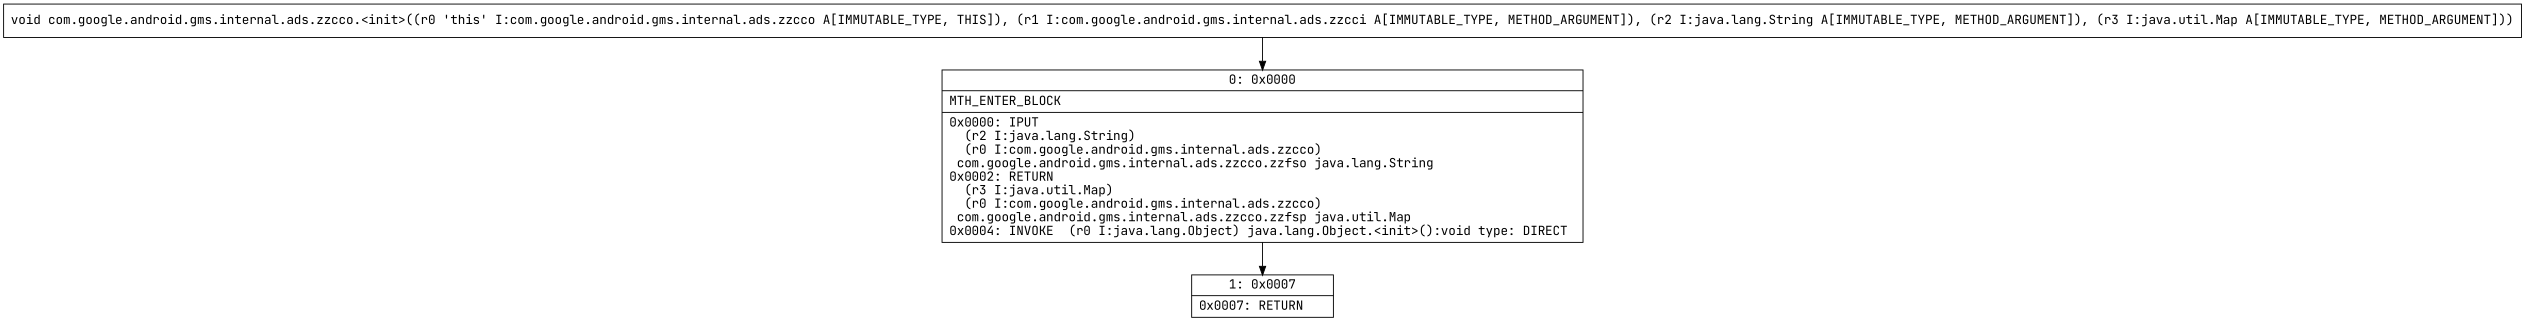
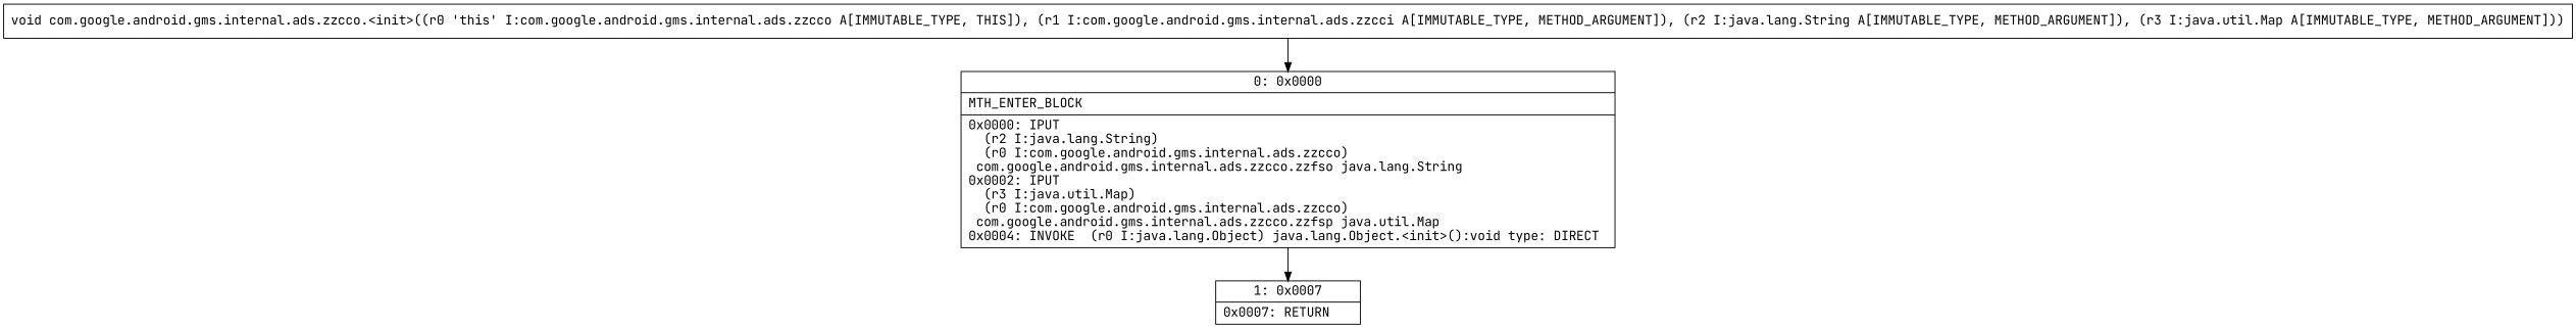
  digraph {
    fontname="JetBrains Mono"
    node [shape=record fontname="JetBrains Mono"]
    edge [fontname="JetBrains Mono"]
-   n1 [label="{0\:\ 0x0000|MTH_ENTER_BLOCK\l|0x0000: IPUT  \l  (r2 I:java.lang.String)\l  (r0 I:com.google.android.gms.internal.ads.zzcco)\l com.google.android.gms.internal.ads.zzcco.zzfso java.lang.String \l0x0002: RETURN  \l  (r3 I:java.util.Map)\l  (r0 I:com.google.android.gms.internal.ads.zzcco)\l com.google.android.gms.internal.ads.zzcco.zzfsp java.util.Map \l0x0004: INVOKE  (r0 I:java.lang.Object) java.lang.Object.\<init\>():void type: DIRECT \l}"]
+   n1 [label="{0\:\ 0x0000|MTH_ENTER_BLOCK\l|0x0000: IPUT  \l  (r2 I:java.lang.String)\l  (r0 I:com.google.android.gms.internal.ads.zzcco)\l com.google.android.gms.internal.ads.zzcco.zzfso java.lang.String \l0x0002: IPUT  \l  (r3 I:java.util.Map)\l  (r0 I:com.google.android.gms.internal.ads.zzcco)\l com.google.android.gms.internal.ads.zzcco.zzfsp java.util.Map \l0x0004: INVOKE  (r0 I:java.lang.Object) java.lang.Object.\<init\>():void type: DIRECT \l}"]
    n2 [label="{1\:\ 0x0007|0x0007: RETURN   \l}"]
    n3 [label="{void com.google.android.gms.internal.ads.zzcco.\<init\>((r0 'this' I:com.google.android.gms.internal.ads.zzcco A[IMMUTABLE_TYPE, THIS]), (r1 I:com.google.android.gms.internal.ads.zzcci A[IMMUTABLE_TYPE, METHOD_ARGUMENT]), (r2 I:java.lang.String A[IMMUTABLE_TYPE, METHOD_ARGUMENT]), (r3 I:java.util.Map A[IMMUTABLE_TYPE, METHOD_ARGUMENT])) }"]
    n1 -> n2
    n3 -> n1
  }
